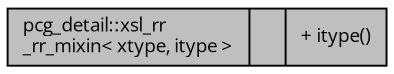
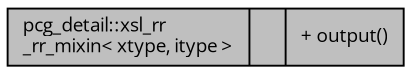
  digraph {
    rankdir=LR
    fontname="Open Sans"
-   n1 [color=black fillcolor=grey75 fontcolor=black fontname="Open Sans" fontsize=10 height=0.2 label="{pcg_detail::xsl_rr\l_rr_mixin\< xtype, itype \>\n||+ itype()\l}" shape=record style=filled width=0.4]
+   n1 [color=black fillcolor=grey75 fontcolor=black fontname="Open Sans" fontsize=10 height=0.2 label="{pcg_detail::xsl_rr\l_rr_mixin\< xtype, itype \>\n||+ output()\l}" shape=record style=filled width=0.4]
  }
